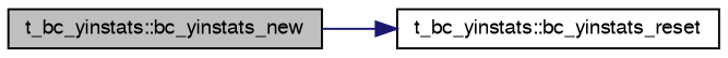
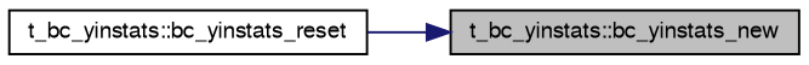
  digraph {
    rankdir=LR
    node [color=black fontname=FreeSans fontsize=10 shape=record]
    n1 [fillcolor=grey75 fontcolor=black height=0.2 label="t_bc_yinstats::bc_yinstats_new" style=filled width=0.4]
    n2 [height=0.2 label="t_bc_yinstats::bc_yinstats_reset" width=0.4]
-   n1 -> n2 [color=midnightblue fontname=FreeSans fontsize=10 labelfontname=FreeSans labelfontsize=10 style=solid]
+   n2 -> n1 [color=midnightblue fontname=FreeSans fontsize=10 labelfontname=FreeSans labelfontsize=10 style=solid]
  }
